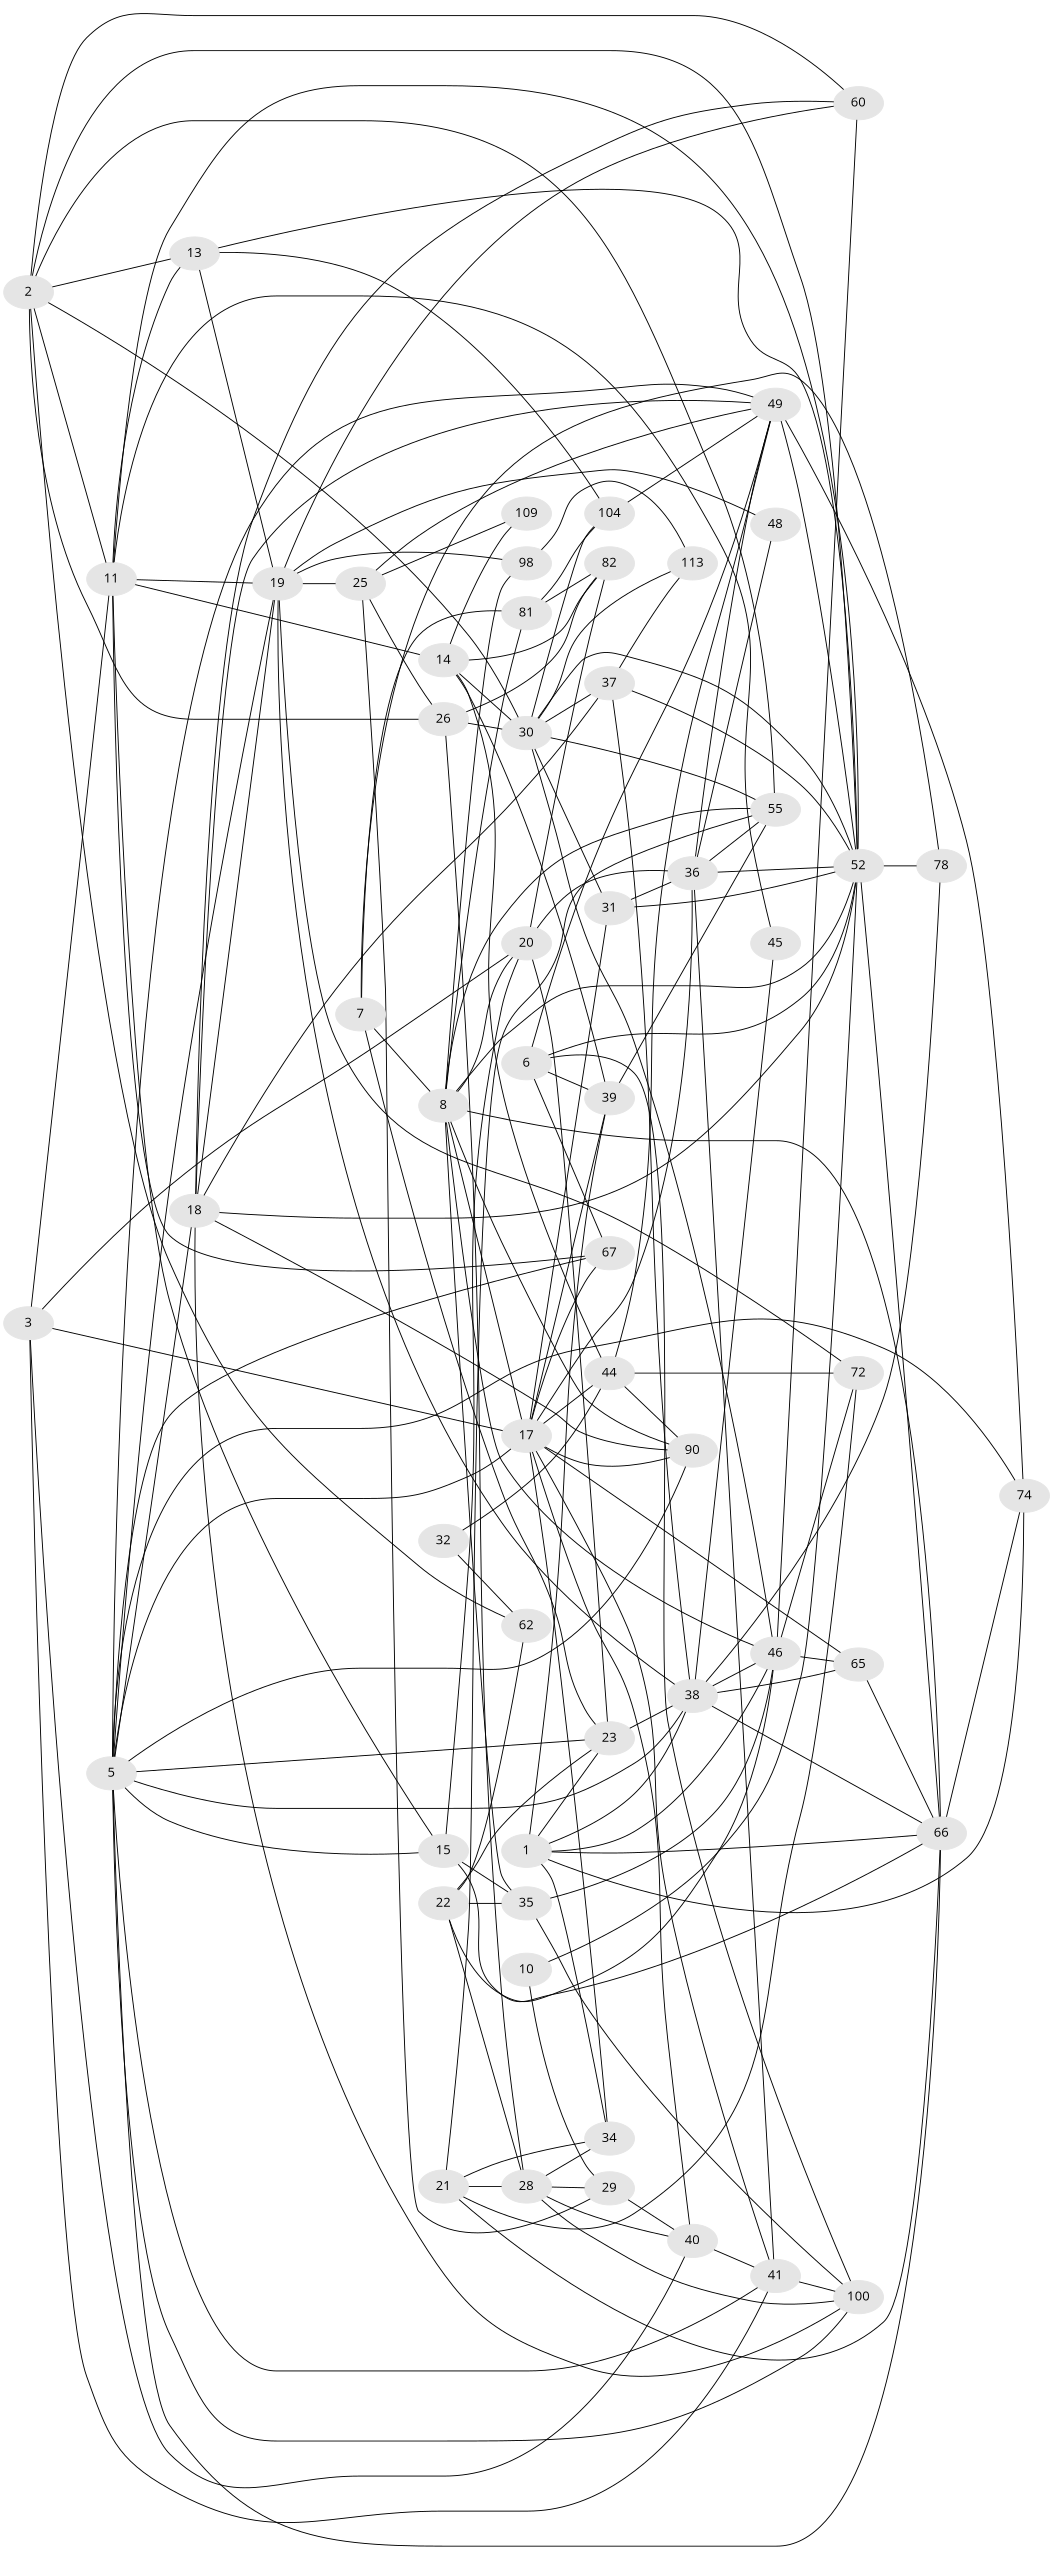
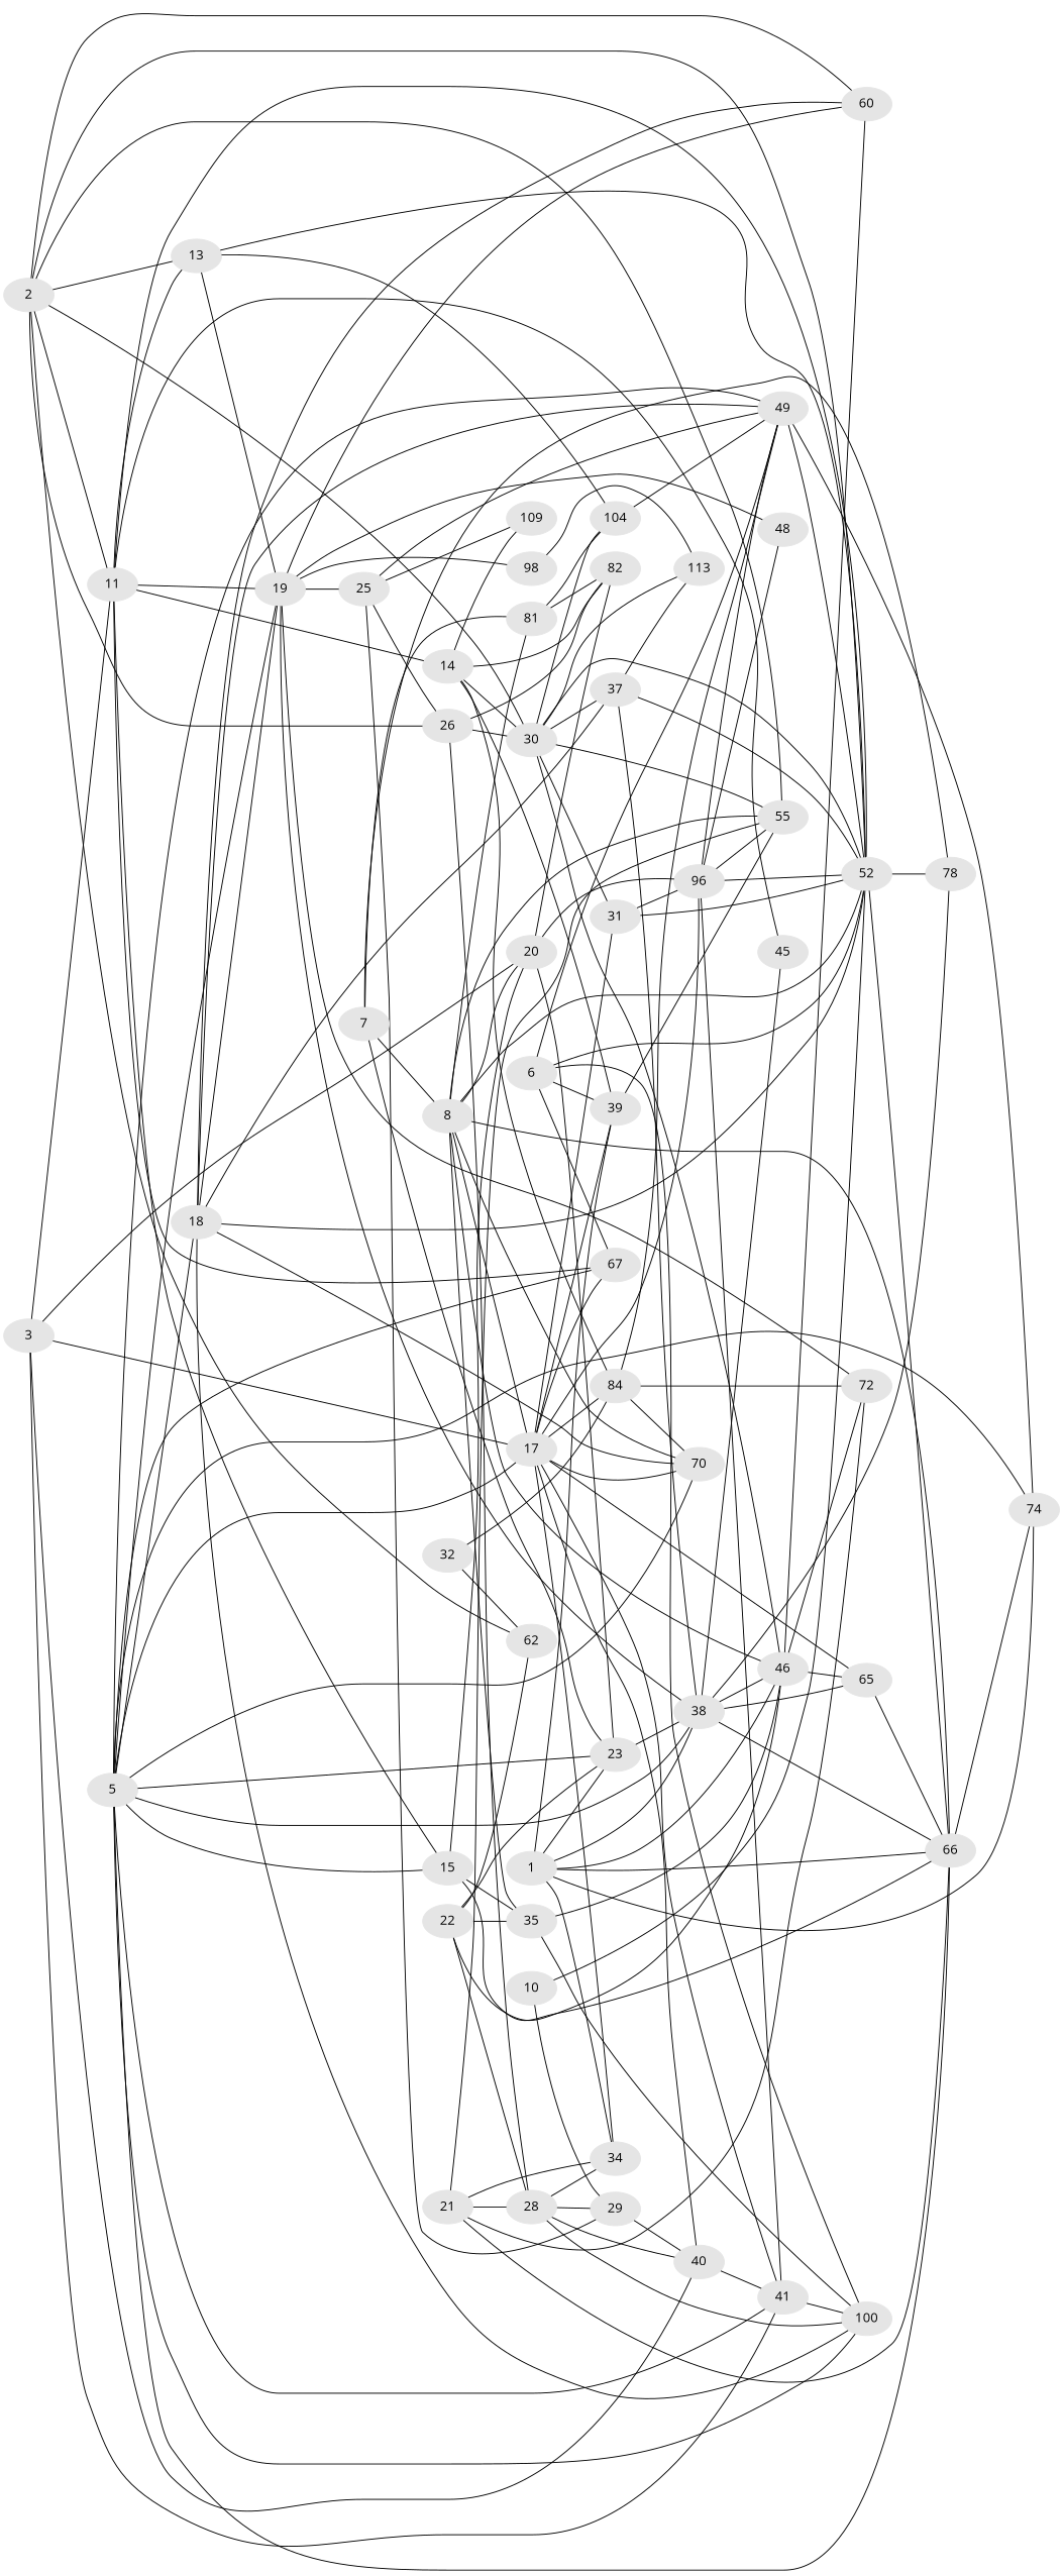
  graph {
    fontname="Open Sans"
    rankdir=LR
    node [color=gray90 fontname="Open Sans" style=filled]
    edge [fontname="Open Sans"]
    1 [super="+12+4+63"]
    23 [super="+103"]
    34
    38 [super="+73"]
    39
    46 [super="+84"]
    66 [super="+76"]
    74
    45
    78
    65 [super="+77"]
    55 [super="+68"]
    60
    72
    2 [super="+16"]
    11 [super="+50+114"]
    13 [super="+53"]
    26 [super="+59"]
    30 [super="+95+80"]
    52 [super="+57+87"]
    62
    15 [super="+112"]
    19 [super="+89+79+106"]
    67
    14 [super="+47"]
    104
    82
    28 [super="+33"]
    31 [super="+107"]
    37 [super="+42"]
    113
    3
    17 [super="+43"]
    20 [super="+51"]
    40 [super="+108"]
    41 [super="+56"]
-   90
-   44 [super="+69"]
-   36 [super="+75"]
+   90 [label=70]
+   44 [super="+69" label=84]
+   36 [super="+75" label=96]
    100 [super="+111"]
    5 [super="+24+9"]
    18 [super="+58"]
    49 [super="+64"]
    35 [super="+101"]
    98
    25 [super="+91"]
    48
    6 [super="+54"]
    8 [super="+70+27"]
    81
    7
    10
    29
    109
    21 [super="+96+88"]
    22
    32
    1 -- 23
    1 -- 34
    1 -- 38
    1 -- 39
    1 -- 46
    1 -- 66 [weight=2]
    1 -- 74
    23 -- 38
    38 -- 46
    38 -- 66
    38 -- 45
    38 -- 78
    38 -- 65
    39 -- 55
    46 -- 65
    46 -- 60
    46 -- 72
    66 -- 74
    65 -- 66
    2 -- 55
    2 -- 60
    2 -- 11
    2 -- 13
    2 -- 26
    2 -- 30
    2 -- 52
    2 -- 62
    11 -- 45
    11 -- 13
    11 -- 52
    11 -- 15
    11 -- 19
    11 -- 67
    11 -- 14
    13 -- 52
    13 -- 19
    13 -- 104
    26 -- 30
    26 -- 82
    26 -- 28
    30 -- 46
    30 -- 55
    30 -- 52
    30 -- 104
    30 -- 31
    30 -- 37
    30 -- 113
    52 -- 66
    52 -- 78
    15 -- 66
    15 -- 20
    15 -- 35
    19 -- 38
    19 -- 60
    19 -- 72 [weight=2]
    19 -- 98
    19 -- 25
    19 -- 48
    14 -- 39
    14 -- 30
    14 -- 82
    14 -- 44
    14 -- 109
    104 -- 49
    28 -- 34
    28 -- 40
    28 -- 100
    28 -- 29
    31 -- 52
    31 -- 36
    37 -- 38
    37 -- 52
    37 -- 113
    3 -- 11
    3 -- 17
    3 -- 20
    3 -- 40
    3 -- 41
    17 -- 34
    17 -- 39
    17 -- 65
    17 -- 67
    17 -- 31
    17 -- 40
    17 -- 41
    17 -- 90
    17 -- 44
    17 -- 36
    20 -- 23
    20 -- 82
    20 -- 36
    40 -- 41
    41 -- 100
    44 -- 72
    44 -- 90
    44 -- 49
    36 -- 55
    36 -- 52
    36 -- 41
    36 -- 49
    36 -- 48
    5 -- 23
    5 -- 38
    5 -- 66
    5 -- 74
    5 -- 15
    5 -- 19
    5 -- 67
    5 -- 17
    5 -- 41 [weight=3]
    5 -- 90
    5 -- 100
    5 -- 18
    5 -- 49
    18 -- 60
    18 -- 52
    18 -- 19
    18 -- 37
    18 -- 90
    18 -- 100
    18 -- 49
    49 -- 74
    49 -- 52
    35 -- 46
    35 -- 100
    98 -- 113
    25 -- 26
    25 -- 49
    25 -- 29
    25 -- 109
    6 -- 39
    6 -- 52
    6 -- 67
    6 -- 100
    6 -- 49
    8 -- 46
    8 -- 66
    8 -- 55
    8 -- 52
    8 -- 17
    8 -- 20
    8 -- 90
    8 -- 35
-   8 -- 98
    8 -- 81
    81 -- 104
    81 -- 82
    7 -- 23
    7 -- 78
    7 -- 8
    7 -- 81
    10 -- 52
    10 -- 29
    29 -- 40
    21 -- 34
    21 -- 66
    21 -- 55
    21 -- 72
    21 -- 28
    22 -- 23
    22 -- 46
    22 -- 62
    22 -- 28
    22 -- 35
    32 -- 62
    32 -- 44
  }
